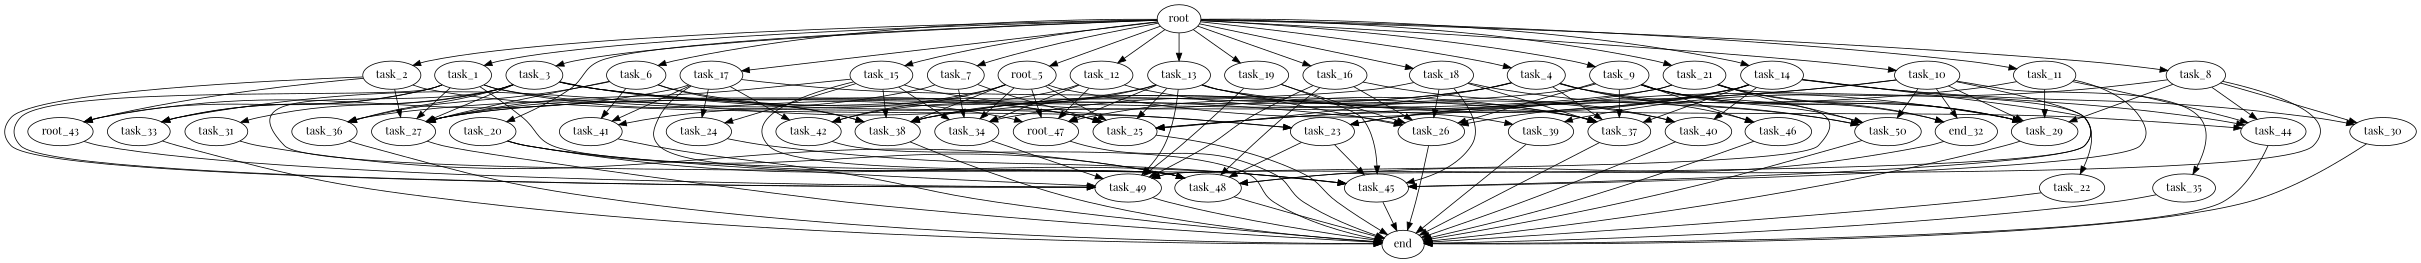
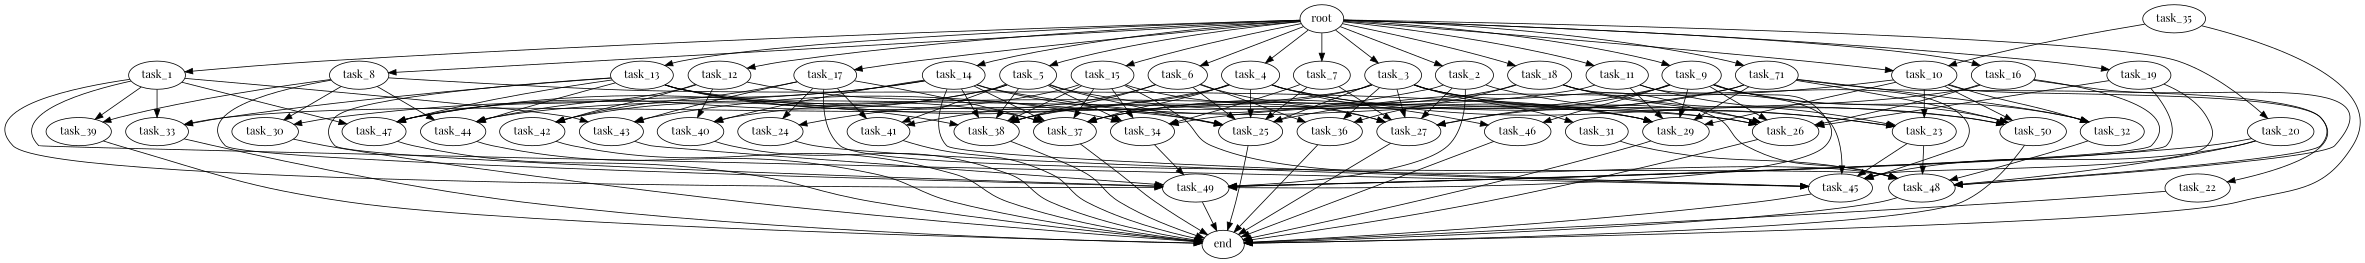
  digraph {
    fontname="Playfair Display"
    node [fontname="Playfair Display"]
    edge [fontname="Playfair Display"]
    root
    task_1
    task_2
    task_3
    task_4
-   task_5 [label=root_5]
+   task_5
    task_6
    task_7
    task_8
    task_9
    task_10
    task_11
    task_12
    task_13
    task_14
    task_15
    task_16
    task_17
    task_18
    task_19
    task_20
-   task_21
+   task_21 [label=task_71]
    task_27
    task_33
    task_39
-   task_43 [label=root_43]
+   task_43
    task_45
-   task_47 [label=root_47]
+   task_47
    task_49
    task_23
    task_25
    task_26
    task_31
    task_36
    task_38
    task_48
    task_29
    task_37
    task_46
    task_50
    task_34
    task_41
    task_42
    task_30
    task_44
-   task_32 [label=end_32]
+   task_32
    task_35
    task_40
    task_24
    task_22
    end
    root -> task_1
    root -> task_2
    root -> task_3
    root -> task_4
    root -> task_5
    root -> task_6
    root -> task_7
    root -> task_8
    root -> task_9
    root -> task_10
    root -> task_11
    root -> task_12
    root -> task_13
    root -> task_14
    root -> task_15
    root -> task_16
    root -> task_17
    root -> task_18
    root -> task_19
    root -> task_20
    root -> task_21
-   task_1 -> task_27
    task_1 -> task_33
    task_1 -> task_39
    task_1 -> task_43
    task_1 -> task_45
    task_1 -> task_47
    task_1 -> task_49
    task_2 -> task_27
    task_2 -> task_43
    task_2 -> task_49
    task_2 -> task_23
    task_3 -> task_27
    task_3 -> task_33
    task_3 -> task_23
    task_3 -> task_25
    task_3 -> task_26
    task_3 -> task_31
    task_3 -> task_36
    task_3 -> task_38
    task_3 -> task_48
    task_4 -> task_47
    task_4 -> task_25
    task_4 -> task_38
    task_4 -> task_29
    task_4 -> task_37
    task_4 -> task_46
    task_4 -> task_50
    task_5 -> task_47
    task_5 -> task_25
    task_5 -> task_38
    task_5 -> task_29
    task_5 -> task_34
    task_5 -> task_41
    task_5 -> task_42
    task_6 -> task_27
    task_6 -> task_25
    task_6 -> task_36
    task_6 -> task_38
    task_6 -> task_41
    task_7 -> task_27
    task_7 -> task_25
    task_7 -> task_34
    task_8 -> task_39
    task_8 -> task_49
    task_8 -> task_29
    task_8 -> task_30
    task_8 -> task_44
    task_9 -> task_27
    task_9 -> task_49
    task_9 -> task_26
    task_9 -> task_29
    task_9 -> task_37
    task_9 -> task_46
    task_9 -> task_50
    task_9 -> task_32
    task_10 -> task_23
    task_10 -> task_25
    task_10 -> task_48
    task_10 -> task_29
    task_10 -> task_50
    task_10 -> task_32
-   task_10 -> task_35
+   task_35 -> task_10
    task_11 -> task_45
    task_11 -> task_23
    task_11 -> task_29
    task_11 -> task_44
    task_12 -> task_47
    task_12 -> task_34
    task_12 -> task_42
    task_12 -> task_40
    task_13 -> task_33
    task_13 -> task_47
    task_13 -> task_49
    task_13 -> task_25
    task_13 -> task_26
    task_13 -> task_38
    task_13 -> task_37
    task_13 -> task_44
    task_14 -> task_45
    task_14 -> task_25
    task_14 -> task_26
    task_14 -> task_38
    task_14 -> task_37
    task_14 -> task_30
    task_14 -> task_44
    task_14 -> task_40
    task_15 -> task_27
    task_15 -> task_38
    task_15 -> task_48
    task_15 -> task_37
    task_15 -> task_34
    task_15 -> task_24
    task_16 -> task_49
    task_16 -> task_26
    task_16 -> task_48
    task_16 -> task_40
    task_17 -> task_43
    task_17 -> task_48
    task_17 -> task_37
    task_17 -> task_41
    task_17 -> task_42
    task_17 -> task_24
    task_18 -> task_45
    task_18 -> task_26
    task_18 -> task_36
    task_18 -> task_37
    task_18 -> task_50
    task_19 -> task_45
    task_19 -> task_49
    task_19 -> task_26
    task_20 -> task_45
    task_20 -> task_49
    task_20 -> task_48
    task_21 -> task_27
    task_21 -> task_29
    task_21 -> task_50
    task_21 -> task_34
    task_21 -> task_32
    task_21 -> task_22
    task_27 -> end
    task_33 -> end
    task_39 -> end
    task_43 -> task_49
    task_45 -> end
    task_47 -> end
    task_49 -> end
    task_23 -> task_45
    task_23 -> task_48
    task_25 -> end
    task_26 -> end
    task_31 -> task_48
    task_36 -> end
    task_38 -> end
    task_48 -> end
    task_29 -> end
    task_37 -> end
    task_46 -> end
    task_50 -> end
    task_34 -> task_49
    task_41 -> end
    task_42 -> end
    task_30 -> end
    task_44 -> end
    task_32 -> task_48
    task_35 -> end
    task_40 -> end
    task_24 -> task_45
    task_22 -> end
  }
